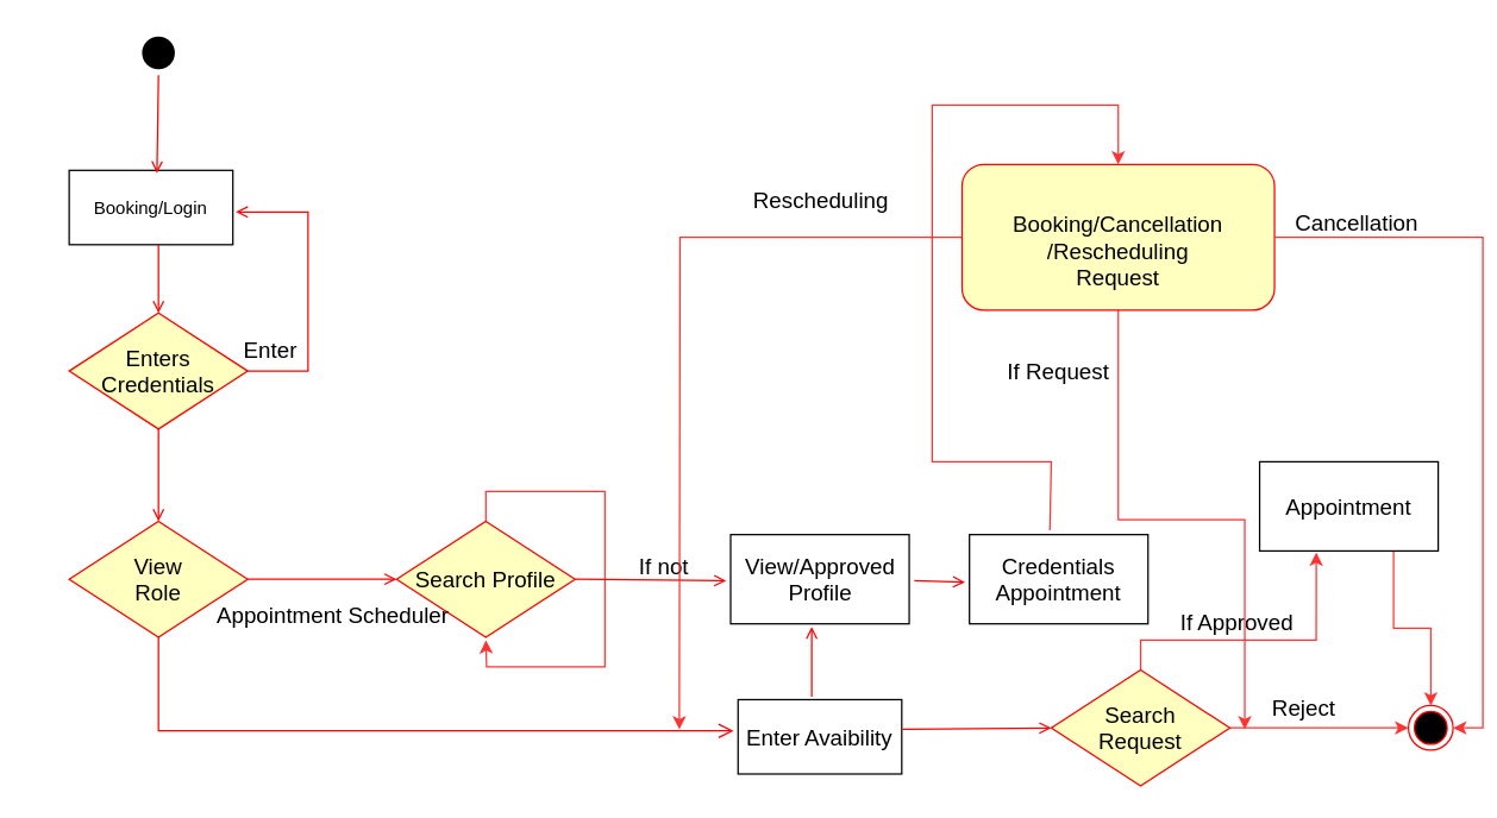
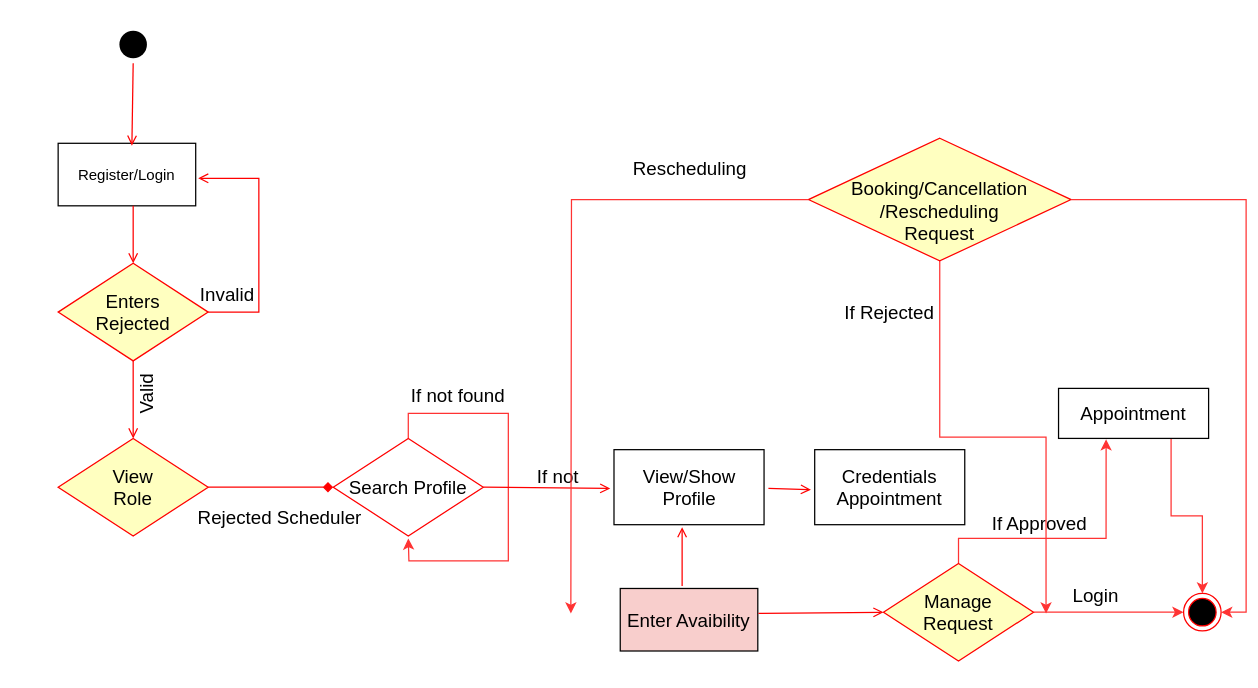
  <mxCell id="0" />
  <mxCell id="1" parent="0" />
  <mxCell id="2" value="" style="endArrow=open;strokeColor=#FF0000;endFill=1;rounded=0;entryX=0.454;entryY=1.033;entryDx=0;entryDy=0;entryPerimeter=0;exitX=0.45;exitY=-0.04;exitDx=0;exitDy=0;exitPerimeter=0;" parent="1" source="6" target="18" edge="1"><mxGeometry relative="1" as="geometry"><mxPoint x="536" y="440" as="targetPoint" /><mxPoint x="536" y="500" as="sourcePoint" /><Array as="points" /></mxGeometry></mxCell>
  <mxCell id="3" value="" style="ellipse;shape=startState;fillColor=#000000;strokeColor=none;" parent="1" vertex="1"><mxGeometry x="91" y="20" width="30" height="30" as="geometry" /></mxCell>
- <mxCell id="4" value="Booking/Login" style="" parent="1" vertex="1"><mxGeometry x="46" y="114" width="110" height="50" as="geometry" /></mxCell>
+ <mxCell id="4" value="Register/Login" style="" parent="1" vertex="1"><mxGeometry x="46" y="114" width="110" height="50" as="geometry" /></mxCell>
  <mxCell id="5" value="" style="endArrow=open;strokeColor=#FF0000;endFill=1;rounded=0;entryX=0.5;entryY=0;entryDx=0;entryDy=0;" parent="1" target="11" edge="1"><mxGeometry relative="1" as="geometry"><mxPoint x="91" y="202" as="targetPoint" /><mxPoint x="106" y="164" as="sourcePoint" /></mxGeometry></mxCell>
- <mxCell id="6" value="Enter Avaibility" style="fontSize=15;" parent="1" vertex="1"><mxGeometry x="495.5" y="470" width="110" height="50" as="geometry" /></mxCell>
+ <mxCell id="6" value="Enter Avaibility" style="fontSize=15;fillColor=#f8cecc;" parent="1" vertex="1"><mxGeometry x="495.5" y="470" width="110" height="50" as="geometry" /></mxCell>
  <mxCell id="7" value="" style="endArrow=open;strokeColor=#FF0000;endFill=1;rounded=0;exitX=0.5;exitY=1;exitDx=0;exitDy=0;" parent="1" source="11" edge="1"><mxGeometry relative="1" as="geometry"><mxPoint x="91" y="280" as="sourcePoint" /><mxPoint x="106" y="350" as="targetPoint" /></mxGeometry></mxCell>
  <mxCell id="8" value="" style="edgeStyle=elbowEdgeStyle;elbow=horizontal;strokeColor=#FF0000;endArrow=open;endFill=1;rounded=0;entryX=1.018;entryY=0.56;entryDx=0;entryDy=0;entryPerimeter=0;" parent="1" source="11" target="4" edge="1"><mxGeometry width="100" height="100" relative="1" as="geometry"><mxPoint x="206" y="250" as="sourcePoint" /><mxPoint x="250.5" y="200" as="targetPoint" /><Array as="points"><mxPoint x="206.5" y="172" /><mxPoint x="236.5" y="192" /><mxPoint x="186.5" y="145" /><mxPoint x="26.5" y="182" /><mxPoint x="20.5" y="260" /></Array></mxGeometry></mxCell>
- <mxCell id="9" value="&lt;font style=&quot;font-size: 15px;&quot;&gt;Enter&lt;/font&gt;" style="text;html=1;align=center;verticalAlign=middle;resizable=0;points=[];autosize=1;strokeColor=none;fillColor=none;" parent="1" vertex="1"><mxGeometry x="146" y="220" width="70" height="30" as="geometry" /></mxCell>
- <mxCell id="11" value="&lt;div&gt;Enters&lt;/div&gt;&lt;div&gt;Credentials&lt;br&gt;&lt;/div&gt;" style="rhombus;whiteSpace=wrap;html=1;fillColor=#ffffc0;strokeColor=#ff0000;fontSize=15;" parent="1" vertex="1"><mxGeometry x="46" y="210" width="120" height="78" as="geometry" /></mxCell>
- <mxCell id="12" value="" style="edgeStyle=elbowEdgeStyle;elbow=horizontal;verticalAlign=bottom;endArrow=open;endSize=8;strokeColor=#FF0000;endFill=1;rounded=0;exitX=0.5;exitY=1;exitDx=0;exitDy=0;entryX=-0.027;entryY=0.42;entryDx=0;entryDy=0;entryPerimeter=0;" parent="1" source="14" target="6" edge="1"><mxGeometry x="267.5" y="518" as="geometry"><mxPoint x="196" y="460" as="targetPoint" /><mxPoint x="106" y="495" as="sourcePoint" /><Array as="points"><mxPoint x="106" y="490" /></Array></mxGeometry></mxCell>
+ <mxCell id="9" value="&lt;font style=&quot;font-size: 15px;&quot;&gt;Invalid&lt;/font&gt;" style="text;html=1;align=center;verticalAlign=middle;resizable=0;points=[];autosize=1;strokeColor=none;fillColor=none;" parent="1" vertex="1"><mxGeometry x="146" y="220" width="70" height="30" as="geometry" /></mxCell>
+ <mxCell id="10" value="&lt;font style=&quot;font-size: 15px;&quot;&gt;Valid&lt;/font&gt;" style="text;html=1;align=center;verticalAlign=middle;resizable=0;points=[];autosize=1;strokeColor=none;fillColor=none;horizontal=0;" parent="1" vertex="1"><mxGeometry x="86" y="300" width="60" height="30" as="geometry" /></mxCell>
+ <mxCell id="11" value="&lt;div&gt;Enters&lt;/div&gt;&lt;div&gt;Rejected&lt;br&gt;&lt;/div&gt;" style="rhombus;whiteSpace=wrap;html=1;fillColor=#ffffc0;strokeColor=#ff0000;fontSize=15;" parent="1" vertex="1"><mxGeometry x="46" y="210" width="120" height="78" as="geometry" /></mxCell>
  <mxCell id="13" value="" style="endArrow=open;strokeColor=#FF0000;endFill=1;rounded=0;entryX=0.536;entryY=0.04;entryDx=0;entryDy=0;entryPerimeter=0;exitX=0.5;exitY=1;exitDx=0;exitDy=0;" parent="1" source="3" target="4" edge="1"><mxGeometry relative="1" as="geometry"><mxPoint x="156" y="77" as="targetPoint" /><mxPoint x="156" y="24" as="sourcePoint" /></mxGeometry></mxCell>
  <mxCell id="14" value="&lt;div&gt;View&lt;/div&gt;&lt;div&gt;Role&lt;/div&gt;" style="rhombus;whiteSpace=wrap;html=1;fillColor=#ffffc0;strokeColor=#ff0000;fontSize=15;" parent="1" vertex="1"><mxGeometry x="46" y="350" width="120" height="78" as="geometry" /></mxCell>
  <mxCell id="15" style="edgeStyle=orthogonalEdgeStyle;rounded=0;orthogonalLoop=1;jettySize=auto;html=1;exitX=0.5;exitY=0;exitDx=0;exitDy=0;fontSize=15;strokeColor=#FF3333;" parent="1" source="16" edge="1"><mxGeometry relative="1" as="geometry"><mxPoint x="326" y="430" as="targetPoint" /></mxGeometry></mxCell>
- <mxCell id="16" value="Search Profile" style="rhombus;whiteSpace=wrap;html=1;fillColor=#ffffc0;strokeColor=#ff0000;fontSize=15;" parent="1" vertex="1"><mxGeometry x="266" y="350" width="120" height="78" as="geometry" /></mxCell>
- <mxCell id="17" value="" style="endArrow=open;strokeColor=#FF0000;endFill=1;rounded=0;entryX=0;entryY=0.5;entryDx=0;entryDy=0;" parent="1" source="14" target="16" edge="1"><mxGeometry relative="1" as="geometry"><mxPoint x="116" y="298" as="sourcePoint" /><mxPoint x="116" y="360" as="targetPoint" /></mxGeometry></mxCell>
- <mxCell id="18" value="View/Approved Profile" style="whiteSpace=wrap;html=1;fontSize=15;fillColor=#FFFFFF;strokeColor=#000000;fontColor=rgb(0, 0, 0);" parent="1" vertex="1"><mxGeometry x="490.5" y="359" width="120" height="60" as="geometry" /></mxCell>
+ <mxCell id="16" value="Search Profile" style="rhombus;whiteSpace=wrap;html=1;fillColor=#ffffff;strokeColor=#ff0000;fontSize=15;" parent="1" vertex="1"><mxGeometry x="266" y="350" width="120" height="78" as="geometry" /></mxCell>
+ <mxCell id="17" value="" style="endArrow=diamond;strokeColor=#FF0000;endFill=1;rounded=0;entryX=0;entryY=0.5;entryDx=0;entryDy=0;" parent="1" source="14" target="16" edge="1"><mxGeometry relative="1" as="geometry"><mxPoint x="116" y="298" as="sourcePoint" /><mxPoint x="116" y="360" as="targetPoint" /></mxGeometry></mxCell>
+ <mxCell id="18" value="View/Show Profile" style="whiteSpace=wrap;html=1;fontSize=15;fillColor=#FFFFFF;strokeColor=#000000;fontColor=rgb(0, 0, 0);" parent="1" vertex="1"><mxGeometry x="490.5" y="359" width="120" height="60" as="geometry" /></mxCell>
  <mxCell id="19" value="" style="endArrow=open;strokeColor=#FF0000;endFill=1;rounded=0;exitX=1;exitY=0.5;exitDx=0;exitDy=0;entryX=-0.025;entryY=0.517;entryDx=0;entryDy=0;entryPerimeter=0;" parent="1" source="16" target="18" edge="1"><mxGeometry relative="1" as="geometry"><mxPoint x="176" y="399" as="sourcePoint" /><mxPoint x="436" y="390" as="targetPoint" /></mxGeometry></mxCell>
  <mxCell id="20" value="Credentials Appointment" style="whiteSpace=wrap;html=1;fontSize=15;fillColor=#FFFFFF;strokeColor=#000000;fontColor=rgb(0, 0, 0);" parent="1" vertex="1"><mxGeometry x="651" y="359" width="120" height="60" as="geometry" /></mxCell>
  <mxCell id="21" value="" style="endArrow=open;strokeColor=#FF0000;endFill=1;rounded=0;exitX=1.029;exitY=0.517;exitDx=0;exitDy=0;exitPerimeter=0;entryX=-0.025;entryY=0.533;entryDx=0;entryDy=0;entryPerimeter=0;" parent="1" source="18" target="20" edge="1"><mxGeometry relative="1" as="geometry"><mxPoint x="325.5" y="399" as="sourcePoint" /><mxPoint x="646" y="390" as="targetPoint" /></mxGeometry></mxCell>
- <mxCell id="22" value="&lt;font style=&quot;font-size: 15px;&quot;&gt;Appointment Scheduler&lt;br&gt;&lt;/font&gt;" style="text;html=1;strokeColor=none;fillColor=none;align=center;verticalAlign=middle;whiteSpace=wrap;rounded=0;" parent="1" vertex="1"><mxGeometry x="136" y="398" width="175" height="30" as="geometry" /></mxCell>
+ <mxCell id="22" value="&lt;font style=&quot;font-size: 15px;&quot;&gt;Rejected Scheduler&lt;br&gt;&lt;/font&gt;" style="text;html=1;strokeColor=none;fillColor=none;align=center;verticalAlign=middle;whiteSpace=wrap;rounded=0;" parent="1" vertex="1"><mxGeometry x="136" y="398" width="175" height="30" as="geometry" /></mxCell>
  <mxCell id="23" value="If not" style="text;html=1;strokeColor=none;fillColor=none;align=center;verticalAlign=middle;whiteSpace=wrap;rounded=0;fontSize=15;" parent="1" vertex="1"><mxGeometry x="416" y="365" width="60" height="30" as="geometry" /></mxCell>
+ <mxCell id="24" value="If not found" style="text;html=1;strokeColor=none;fillColor=none;align=center;verticalAlign=middle;whiteSpace=wrap;rounded=0;fontSize=15;" parent="1" vertex="1"><mxGeometry x="326" y="300" width="80" height="30" as="geometry" /></mxCell>
  <mxCell id="25" style="edgeStyle=orthogonalEdgeStyle;rounded=0;orthogonalLoop=1;jettySize=auto;html=1;exitX=1;exitY=0.5;exitDx=0;exitDy=0;strokeColor=#FF3333;fontSize=15;" parent="1" source="27" target="29" edge="1"><mxGeometry relative="1" as="geometry"><mxPoint x="926" y="489" as="targetPoint" /></mxGeometry></mxCell>
  <mxCell id="26" style="edgeStyle=orthogonalEdgeStyle;rounded=0;orthogonalLoop=1;jettySize=auto;html=1;exitX=0.5;exitY=0;exitDx=0;exitDy=0;strokeColor=#FF3333;fontSize=15;entryX=0.317;entryY=1.017;entryDx=0;entryDy=0;entryPerimeter=0;" parent="1" source="27" target="32" edge="1"><mxGeometry relative="1" as="geometry"><mxPoint x="886" y="390" as="targetPoint" /><Array as="points"><mxPoint x="766" y="430" /><mxPoint x="884" y="430" /></Array></mxGeometry></mxCell>
- <mxCell id="27" value="&lt;div&gt;Search&lt;/div&gt;&lt;div&gt;Request&lt;/div&gt;" style="rhombus;whiteSpace=wrap;html=1;fillColor=#ffffc0;strokeColor=#ff0000;fontSize=15;" parent="1" vertex="1"><mxGeometry x="706" y="450" width="120" height="78" as="geometry" /></mxCell>
+ <mxCell id="27" value="&lt;div&gt;Manage&lt;/div&gt;&lt;div&gt;Request&lt;/div&gt;" style="rhombus;whiteSpace=wrap;html=1;fillColor=#ffffc0;strokeColor=#ff0000;fontSize=15;" parent="1" vertex="1"><mxGeometry x="706" y="450" width="120" height="78" as="geometry" /></mxCell>
  <mxCell id="28" value="" style="endArrow=open;strokeColor=#FF0000;endFill=1;rounded=0;entryX=0;entryY=0.5;entryDx=0;entryDy=0;" parent="1" target="27" edge="1"><mxGeometry relative="1" as="geometry"><mxPoint x="876" y="413" as="targetPoint" /><mxPoint x="606" y="490" as="sourcePoint" /><Array as="points" /></mxGeometry></mxCell>
  <mxCell id="29" value="" style="ellipse;html=1;shape=endState;fillColor=#000000;strokeColor=#ff0000;fontSize=15;" parent="1" vertex="1"><mxGeometry x="946" y="474" width="30" height="30" as="geometry" /></mxCell>
- <mxCell id="30" value="Reject" style="text;html=1;strokeColor=none;fillColor=none;align=center;verticalAlign=middle;whiteSpace=wrap;rounded=0;fontSize=15;" parent="1" vertex="1"><mxGeometry x="846" y="460" width="60" height="30" as="geometry" /></mxCell>
+ <mxCell id="30" value="Login" style="text;html=1;strokeColor=none;fillColor=none;align=center;verticalAlign=middle;whiteSpace=wrap;rounded=0;fontSize=15;" parent="1" vertex="1"><mxGeometry x="846" y="460" width="60" height="30" as="geometry" /></mxCell>
  <mxCell id="31" value="" style="edgeStyle=orthogonalEdgeStyle;rounded=0;orthogonalLoop=1;jettySize=auto;html=1;strokeColor=#FF3333;entryX=0.5;entryY=0;entryDx=0;entryDy=0;exitX=0.75;exitY=1;exitDx=0;exitDy=0;" edge="1" parent="1" source="32" target="29"><mxGeometry relative="1" as="geometry" /></mxCell>
- <mxCell id="32" value="Appointment" style="whiteSpace=wrap;html=1;fontSize=15;fillColor=#FFFFFF;strokeColor=#000000;fontColor=rgb(0, 0, 0);" parent="1" vertex="1"><mxGeometry x="846" y="310" width="120" height="60" as="geometry" /></mxCell>
+ <mxCell id="32" value="Appointment" style="whiteSpace=wrap;html=1;fontSize=15;fillColor=#FFFFFF;strokeColor=#000000;fontColor=rgb(0, 0, 0);" parent="1" vertex="1"><mxGeometry x="846" y="310" width="120" height="40" as="geometry" /></mxCell>
  <mxCell id="33" value="If Approved" style="text;html=1;strokeColor=none;fillColor=none;align=center;verticalAlign=middle;whiteSpace=wrap;rounded=0;fontSize=15;" parent="1" vertex="1"><mxGeometry x="786" y="403" width="90" height="30" as="geometry" /></mxCell>
  <mxCell id="34" style="edgeStyle=orthogonalEdgeStyle;rounded=0;orthogonalLoop=1;jettySize=auto;html=1;exitX=0.5;exitY=1;exitDx=0;exitDy=0;strokeColor=#FF3333;fontSize=15;" parent="1" source="35" edge="1"><mxGeometry relative="1" as="geometry"><mxPoint x="836" y="490" as="targetPoint" /><Array as="points"><mxPoint x="751" y="349" /><mxPoint x="836" y="349" /></Array></mxGeometry></mxCell>
- <mxCell id="35" value="&lt;div&gt;&lt;br&gt;&lt;/div&gt;&lt;div&gt;Booking/Cancellation&lt;/div&gt;&lt;div&gt;/Rescheduling&lt;/div&gt;&lt;div&gt;Request&lt;br&gt;&lt;/div&gt;" style="whiteSpace=wrap;html=1;fillColor=#ffffc0;strokeColor=#ff0000;fontSize=15;rounded=1;" parent="1" vertex="1"><mxGeometry x="646" y="110" width="210" height="98" as="geometry" /></mxCell>
- <mxCell id="36" value="If Request" style="text;html=1;strokeColor=none;fillColor=none;align=center;verticalAlign=middle;whiteSpace=wrap;rounded=0;fontSize=15;" parent="1" vertex="1"><mxGeometry x="666" y="234" width="90" height="30" as="geometry" /></mxCell>
+ <mxCell id="35" value="&lt;div&gt;&lt;br&gt;&lt;/div&gt;&lt;div&gt;Booking/Cancellation&lt;/div&gt;&lt;div&gt;/Rescheduling&lt;/div&gt;&lt;div&gt;Request&lt;br&gt;&lt;/div&gt;" style="rhombus;whiteSpace=wrap;html=1;fillColor=#ffffc0;strokeColor=#ff0000;fontSize=15;" parent="1" vertex="1"><mxGeometry x="646" y="110" width="210" height="98" as="geometry" /></mxCell>
+ <mxCell id="36" value="If Rejected" style="text;html=1;strokeColor=none;fillColor=none;align=center;verticalAlign=middle;whiteSpace=wrap;rounded=0;fontSize=15;" parent="1" vertex="1"><mxGeometry x="666" y="234" width="90" height="30" as="geometry" /></mxCell>
  <mxCell id="37" style="edgeStyle=orthogonalEdgeStyle;rounded=0;orthogonalLoop=1;jettySize=auto;html=1;exitX=0;exitY=0.5;exitDx=0;exitDy=0;fontSize=15;strokeColor=#FF3333;" parent="1" source="35" edge="1"><mxGeometry relative="1" as="geometry"><mxPoint x="456" y="490" as="targetPoint" /><mxPoint x="336" y="360" as="sourcePoint" /></mxGeometry></mxCell>
  <mxCell id="38" value="Rescheduling" style="text;html=1;align=center;verticalAlign=middle;resizable=0;points=[];autosize=1;strokeColor=none;fillColor=none;fontSize=15;" parent="1" vertex="1"><mxGeometry x="495.5" y="119" width="110" height="30" as="geometry" /></mxCell>
  <mxCell id="39" style="edgeStyle=orthogonalEdgeStyle;rounded=0;orthogonalLoop=1;jettySize=auto;html=1;exitX=1;exitY=0.5;exitDx=0;exitDy=0;fontSize=15;strokeColor=#FF3333;entryX=1;entryY=0.5;entryDx=0;entryDy=0;" parent="1" source="35" target="29" edge="1"><mxGeometry relative="1" as="geometry"><mxPoint x="996" y="490" as="targetPoint" /><mxPoint x="1206" y="154" as="sourcePoint" /></mxGeometry></mxCell>
- <mxCell id="40" value="Cancellation" style="text;html=1;align=center;verticalAlign=middle;resizable=0;points=[];autosize=1;strokeColor=none;fillColor=none;fontSize=15;" parent="1" vertex="1"><mxGeometry x="856" y="134" width="110" height="30" as="geometry" /></mxCell>
- <mxCell id="41" value="" style="endArrow=classic;html=1;rounded=0;strokeColor=#FF3333;exitX=0.45;exitY=-0.05;exitDx=0;exitDy=0;entryX=0.5;entryY=0;entryDx=0;entryDy=0;exitPerimeter=0;" edge="1" parent="1" source="20" target="35"><mxGeometry width="50" height="50" relative="1" as="geometry"><mxPoint x="486" y="270" as="sourcePoint" /><mxPoint x="746" y="70" as="targetPoint" /><Array as="points"><mxPoint x="706" y="310" /><mxPoint x="626" y="310" /><mxPoint x="626" y="70" /><mxPoint x="751" y="70" /></Array></mxGeometry></mxCell>
